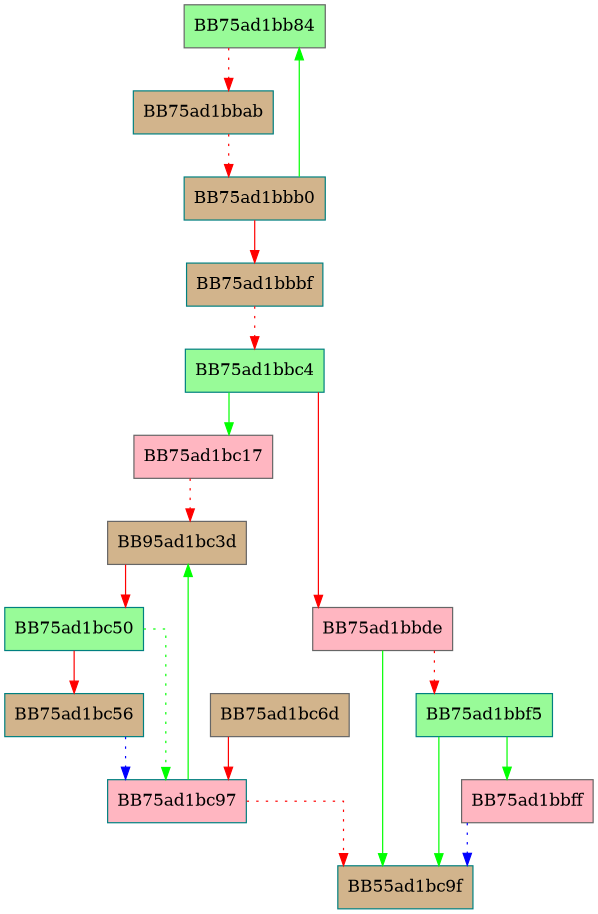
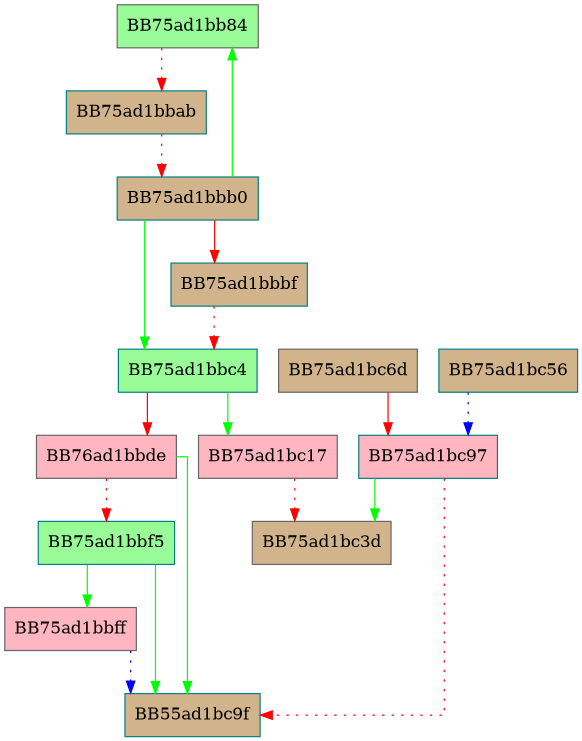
  digraph {
    splines=ortho
    node [color=teal fillcolor=tan shape=box style=filled]
    edge [color=red style=solid]
    BB75ad1bb84 [color=gray40 fillcolor=palegreen]
    BB75ad1bbab
    BB75ad1bbb0
    BB75ad1bbc4 [fillcolor=palegreen]
    BB75ad1bbbf
    BB75ad1bc17 [color=gray40 fillcolor=lightpink]
-   BB75ad1bbde [color=gray40 fillcolor=lightpink]
-   BB75ad1bc3d [color=gray40 label=BB95ad1bc3d]
+   BB75ad1bbde [color=gray40 fillcolor=lightpink label=BB76ad1bbde]
+   BB75ad1bc3d [color=gray40]
    n9 [label=BB55ad1bc9f]
    BB75ad1bbf5 [fillcolor=palegreen]
    BB75ad1bc6d [color=gray40]
    BB75ad1bc97 [fillcolor=lightpink]
-   BB75ad1bc50 [fillcolor=palegreen]
    BB75ad1bbff [color=gray40 fillcolor=lightpink]
    BB75ad1bc56
    BB75ad1bb84 -> BB75ad1bbab [style=dotted]
    BB75ad1bbab -> BB75ad1bbb0 [style=dotted]
    BB75ad1bbb0 -> BB75ad1bb84 [color=green]
+   BB75ad1bbb0 -> BB75ad1bbc4 [color=green]
    BB75ad1bbb0 -> BB75ad1bbbf
    BB75ad1bbc4 -> BB75ad1bc17 [color=green]
    BB75ad1bbc4 -> BB75ad1bbde
    BB75ad1bbbf -> BB75ad1bbc4 [style=dotted]
    BB75ad1bc17 -> BB75ad1bc3d [style=dotted]
    BB75ad1bbde -> n9 [color=green]
    BB75ad1bbde -> BB75ad1bbf5 [style=dotted]
-   BB75ad1bc3d -> BB75ad1bc50
    BB75ad1bbf5 -> n9 [color=green]
    BB75ad1bbf5 -> BB75ad1bbff [color=green]
    BB75ad1bc6d -> BB75ad1bc97
    BB75ad1bc97 -> BB75ad1bc3d [color=green]
    BB75ad1bc97 -> n9 [style=dotted]
-   BB75ad1bc50 -> BB75ad1bc97 [color=green style=dotted]
-   BB75ad1bc50 -> BB75ad1bc56
    BB75ad1bbff -> n9 [color=blue style=dotted]
    BB75ad1bc56 -> BB75ad1bc97 [color=blue style=dotted]
  }
